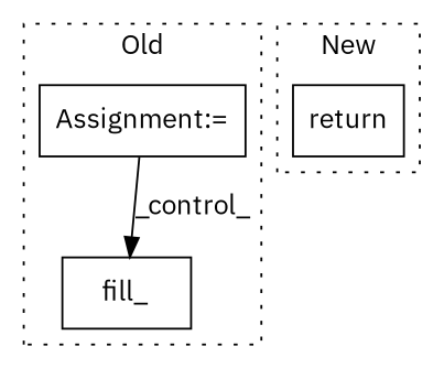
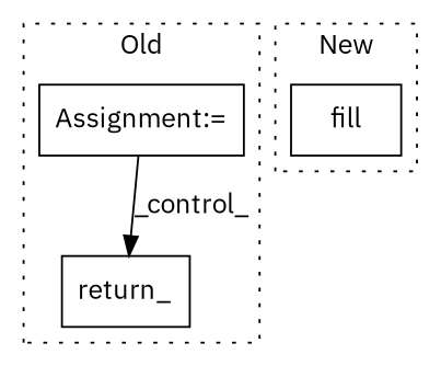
  digraph {
    fontname="IBM Plex Sans"
    node [shape=box fontname="IBM Plex Sans"]
-   n1 [a=32 l="6,1" label=fill_ s="5716,5737"]
+   n1 [a=32 l="6,1" label=return_ s="5716,5737"]
    n2 [a=7 l=1 label="Assignment:=" s=5560]
-   n3 [a=41 l=7 label=return s=5174]
+   n3 [a=41 l=7 label=fill s=5174]
    subgraph cluster_1 {
      label=Old
      style=dotted
      n1
      n2
    }
    subgraph cluster_2 {
      label=New
      style=dotted
      n3
    }
    n2 -> n1 [label=_control_ fontname="IBM Plex Sans"]
  }
